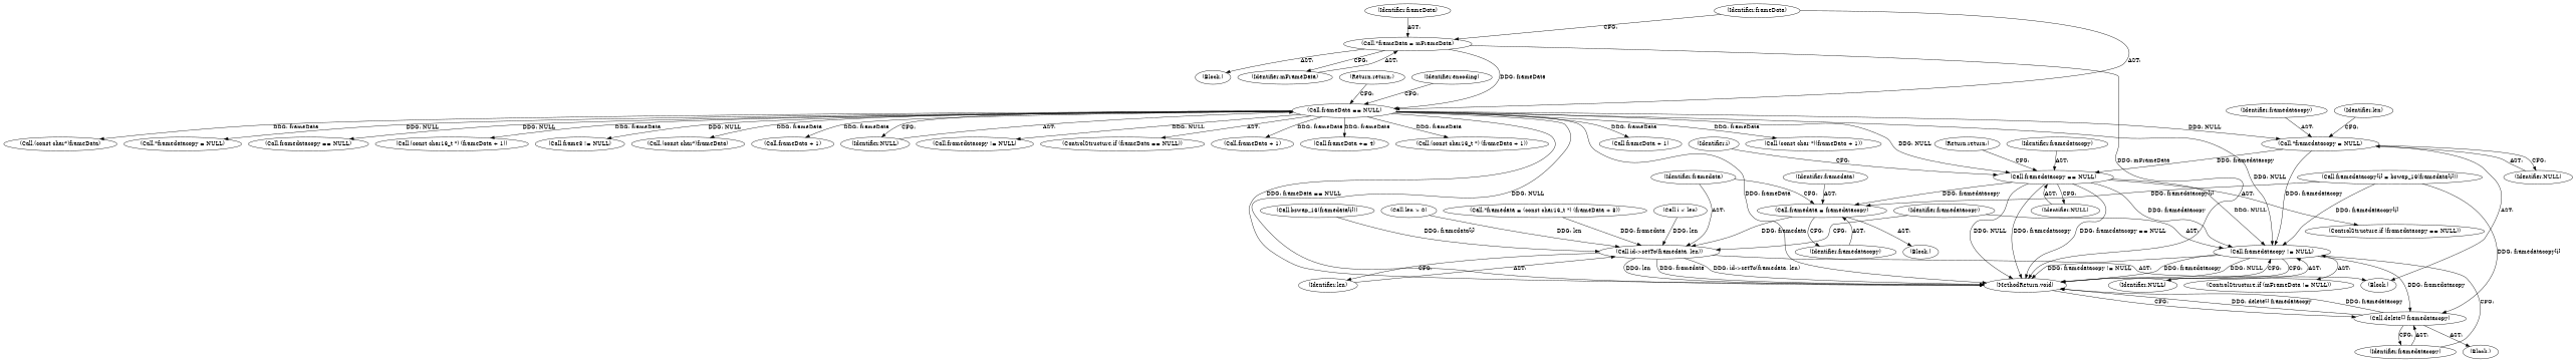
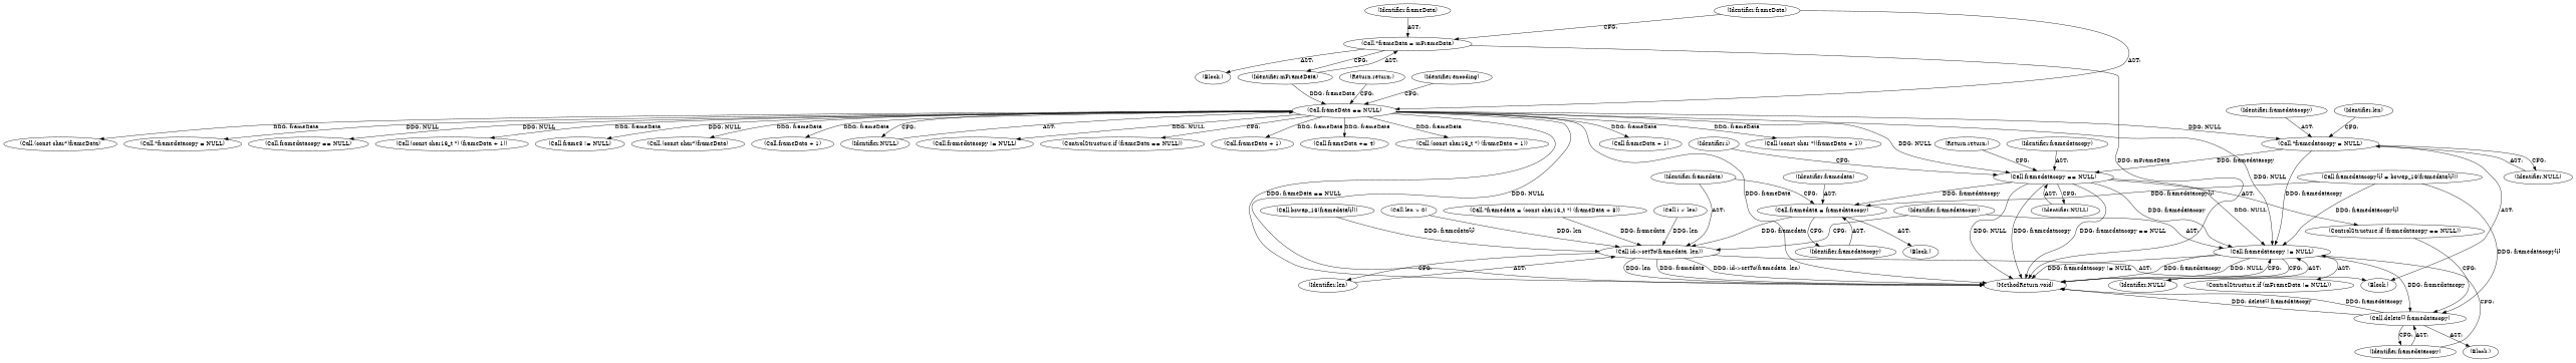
  digraph {
    n1 [label="(Call,*framedatacopy = NULL)"]
    n2 [label="(Call,framedatacopy == NULL)"]
    n3 [label="(Call,framedatacopy != NULL)"]
    n4 [label="(Identifier,NULL)"]
    n5 [label="(Block,)"]
    n6 [label="(MethodReturn,void)"]
    n7 [label="(Call,framedata = framedatacopy)"]
    n8 [label="(Identifier,NULL)"]
    n9 [label="(ControlStructure,if (framedatacopy == NULL))"]
    n10 [label="(Call,delete[] framedatacopy)"]
    n11 [label="(Identifier,NULL)"]
    n12 [label="(ControlStructure,if (mFrameData != NULL))"]
    n13 [label="(Call,frameData == NULL)"]
    n14 [label="(Call,frameData + 1)"]
    n15 [label="(Call,(const char *)(frameData + 1))"]
    n16 [label="(Call,(const char*)frameData)"]
    n17 [label="(Call,*framedatacopy = NULL)"]
    n18 [label="(Call,framedatacopy == NULL)"]
    n19 [label="(Call,(const char16_t *) (frameData + 1))"]
    n20 [label="(Call,frame8 != NULL)"]
    n21 [label="(Call,(const char*)frameData)"]
    n22 [label="(Call,frameData + 1)"]
    n23 [label="(Identifier,NULL)"]
    n24 [label="(Call,framedatacopy != NULL)"]
    n25 [label="(ControlStructure,if (frameData == NULL))"]
    n26 [label="(Call,frameData + 1)"]
    n27 [label="(Call,frameData += 4)"]
    n28 [label="(Call,(const char16_t *) (frameData + 1))"]
    n29 [label="(Call,*frameData = mFrameData)"]
    n30 [label="(Block,)"]
    n31 [label="(Identifier,mFrameData)"]
    n32 [label="(Call,id->setTo(framedata, len))"]
    n33 [label="(Block,)"]
    n34 [label="(Identifier,framedatacopy)"]
    n35 [label="(Identifier,len)"]
    n36 [label="(Block,)"]
    n37 [label="(Identifier,framedatacopy)"]
    n38 [label="(Identifier,framedatacopy)"]
    n39 [label="(Identifier,framedata)"]
    n40 [label="(Identifier,frameData)"]
    n41 [label="(Identifier,len)"]
    n42 [label="(Identifier,frameData)"]
    n43 [label="(Return,return;)"]
    n44 [label="(Call,bswap_16(framedata[i]))"]
    n45 [label="(Call,len > 0)"]
    n46 [label="(Call,*framedata = (const char16_t *) (frameData + 8))"]
    n47 [label="(Identifier,framedatacopy)"]
    n48 [label="(Identifier,i)"]
    n49 [label="(Return,return;)"]
    n50 [label="(Identifier,framedatacopy)"]
    n51 [label="(Call,framedatacopy[i] = bswap_16(framedata[i]))"]
    n52 [label="(Identifier,encoding)"]
    n53 [label="(Call,i < len)"]
    n54 [label="(Identifier,framedata)"]
    n1 -> n2 [label="DDG: framedatacopy"]
    n1 -> n3 [label="DDG: framedatacopy"]
    n1 -> n4 [label="CFG: "]
    n1 -> n5 [label="AST: "]
    n2 -> n3 [label="DDG: framedatacopy"]
    n2 -> n3 [label="DDG: NULL"]
    n2 -> n6 [label="DDG: framedatacopy == NULL"]
    n2 -> n6 [label="DDG: NULL"]
    n2 -> n6 [label="DDG: framedatacopy"]
    n2 -> n7 [label="DDG: framedatacopy"]
    n2 -> n8 [label="CFG: "]
    n2 -> n9 [label="AST: "]
    n3 -> n6 [label="DDG: framedatacopy != NULL"]
    n3 -> n6 [label="DDG: framedatacopy"]
    n3 -> n6 [label="DDG: NULL"]
    n3 -> n10 [label="DDG: framedatacopy"]
    n3 -> n11 [label="CFG: "]
    n3 -> n12 [label="AST: "]
    n4 -> n1 [label="AST: "]
    n6 -> n3 [label="CFG: "]
-   n6 -> n10 [label="CFG: "]
+   n9 -> n10 [label="CFG: "]
    n7 -> n32 [label="DDG: framedata"]
    n7 -> n33 [label="AST: "]
    n7 -> n34 [label="CFG: "]
    n8 -> n2 [label="AST: "]
    n10 -> n6 [label="DDG: delete[] framedatacopy"]
    n10 -> n6 [label="DDG: framedatacopy"]
    n10 -> n36 [label="AST: "]
    n10 -> n37 [label="CFG: "]
    n11 -> n3 [label="AST: "]
    n13 -> n1 [label="DDG: NULL"]
    n13 -> n2 [label="DDG: NULL"]
    n13 -> n3 [label="DDG: NULL"]
    n13 -> n6 [label="DDG: frameData"]
    n13 -> n6 [label="DDG: NULL"]
    n13 -> n6 [label="DDG: frameData == NULL"]
    n13 -> n14 [label="DDG: frameData"]
    n13 -> n15 [label="DDG: frameData"]
    n13 -> n16 [label="DDG: frameData"]
    n13 -> n17 [label="DDG: NULL"]
    n13 -> n18 [label="DDG: NULL"]
    n13 -> n19 [label="DDG: frameData"]
    n13 -> n20 [label="DDG: NULL"]
    n13 -> n21 [label="DDG: frameData"]
    n13 -> n22 [label="DDG: frameData"]
    n13 -> n23 [label="CFG: "]
    n13 -> n24 [label="DDG: NULL"]
-   n13 -> n25 [label="AST: "]
+   n13 -> n25 [label="CFG: "]
    n13 -> n26 [label="DDG: frameData"]
    n13 -> n27 [label="DDG: frameData"]
    n13 -> n28 [label="DDG: frameData"]
    n23 -> n13 [label="AST: "]
    n29 -> n6 [label="DDG: mFrameData"]
-   n29 -> n13 [label="DDG: frameData"]
+   n31 -> n13 [label="DDG: frameData"]
    n29 -> n30 [label="AST: "]
    n29 -> n31 [label="CFG: "]
    n31 -> n29 [label="AST: "]
    n32 -> n5 [label="AST: "]
    n32 -> n6 [label="DDG: len"]
    n32 -> n6 [label="DDG: framedata"]
    n32 -> n6 [label="DDG: id->setTo(framedata, len)"]
    n32 -> n35 [label="CFG: "]
    n34 -> n7 [label="AST: "]
    n35 -> n32 [label="AST: "]
    n37 -> n3 [label="CFG: "]
    n37 -> n10 [label="AST: "]
    n38 -> n1 [label="AST: "]
    n39 -> n7 [label="CFG: "]
    n39 -> n32 [label="AST: "]
    n40 -> n13 [label="AST: "]
    n40 -> n29 [label="CFG: "]
    n41 -> n1 [label="CFG: "]
    n42 -> n29 [label="AST: "]
    n43 -> n13 [label="CFG: "]
    n44 -> n32 [label="DDG: framedata[i]"]
    n45 -> n32 [label="DDG: len"]
    n46 -> n32 [label="DDG: framedata"]
    n47 -> n2 [label="AST: "]
    n48 -> n2 [label="CFG: "]
    n49 -> n2 [label="CFG: "]
    n50 -> n3 [label="AST: "]
    n50 -> n32 [label="CFG: "]
    n51 -> n3 [label="DDG: framedatacopy[i]"]
    n51 -> n7 [label="DDG: framedatacopy[i]"]
    n51 -> n10 [label="DDG: framedatacopy[i]"]
    n52 -> n13 [label="CFG: "]
    n53 -> n32 [label="DDG: len"]
    n54 -> n7 [label="AST: "]
  }
